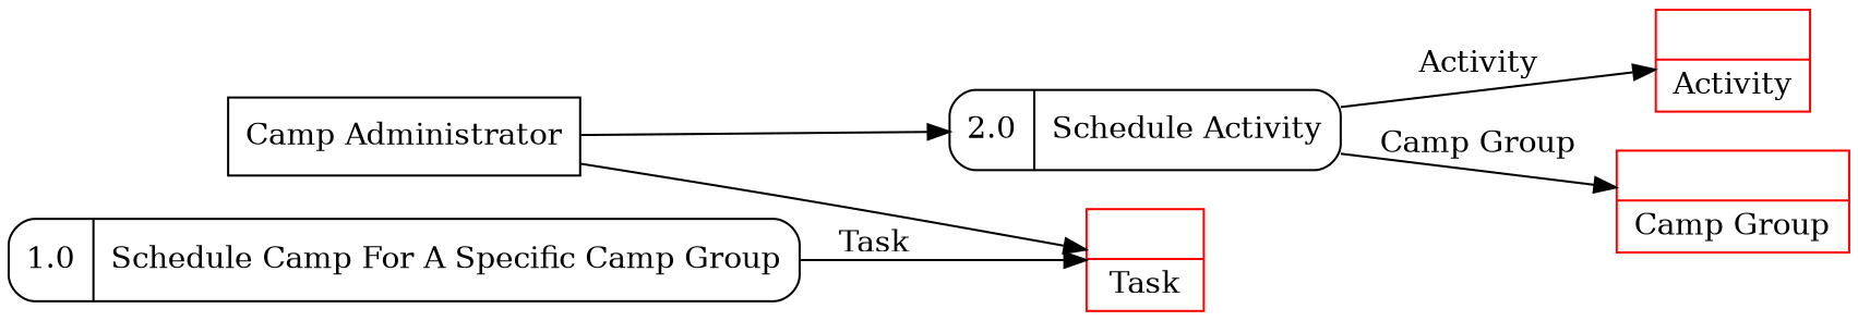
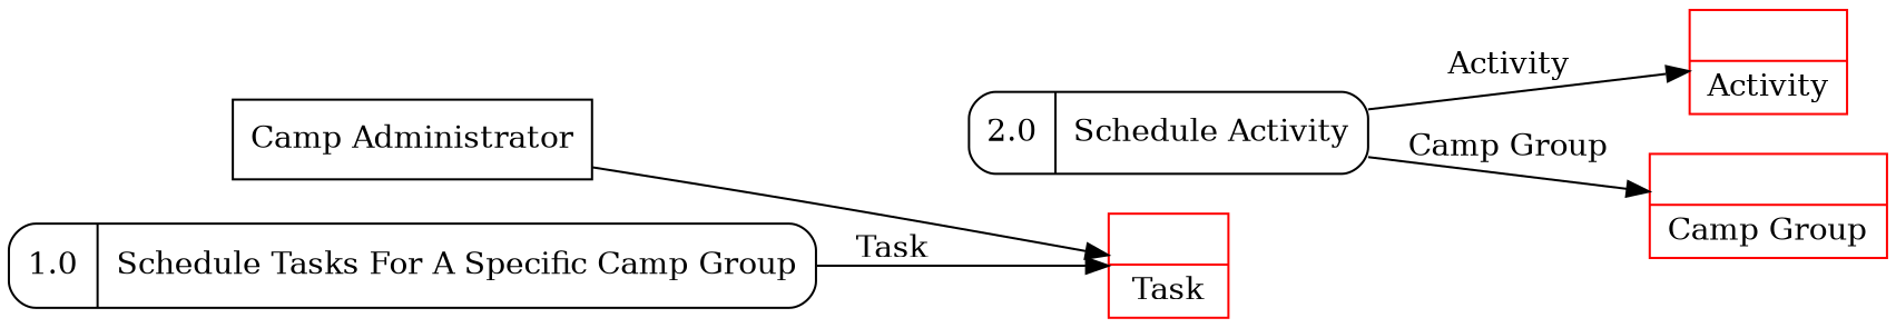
  digraph {
    rankdir=LR
    node [shape=record]
    n1 [color=red label="<f0>  |<f1> Activity "]
    n2 [color=red label="<f0>  |<f1> Task "]
    n3 [color=red label="<f0>  |<f1> Camp Group "]
    n4 [label="Camp Administrator" shape=box]
    n5 [label="{<f0> 2.0|<f1> Schedule Activity }" shape=Mrecord]
-   n6 [label="{<f0> 1.0|<f1> Schedule Camp For A Specific Camp Group }" shape=Mrecord]
+   n6 [label="{<f0> 1.0|<f1> Schedule Tasks For A Specific Camp Group }" shape=Mrecord]
    n4 -> n2
-   n4 -> n5
    n5 -> n1 [label=Activity]
    n5 -> n3 [label="Camp Group"]
    n6 -> n2 [label=Task]
  }
